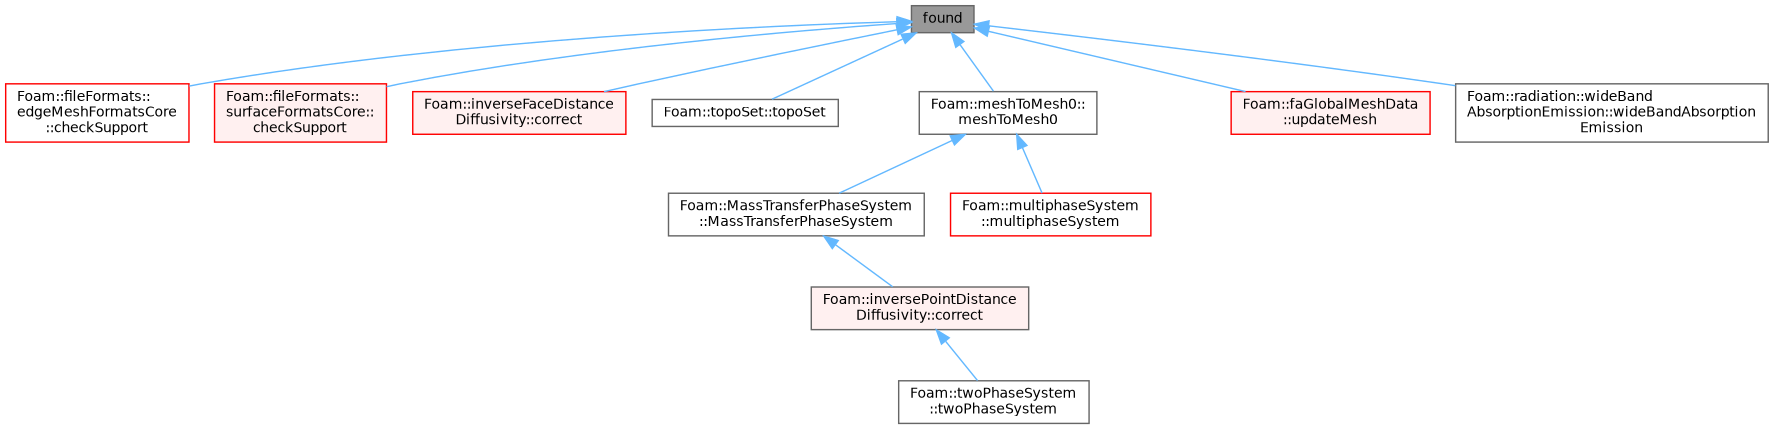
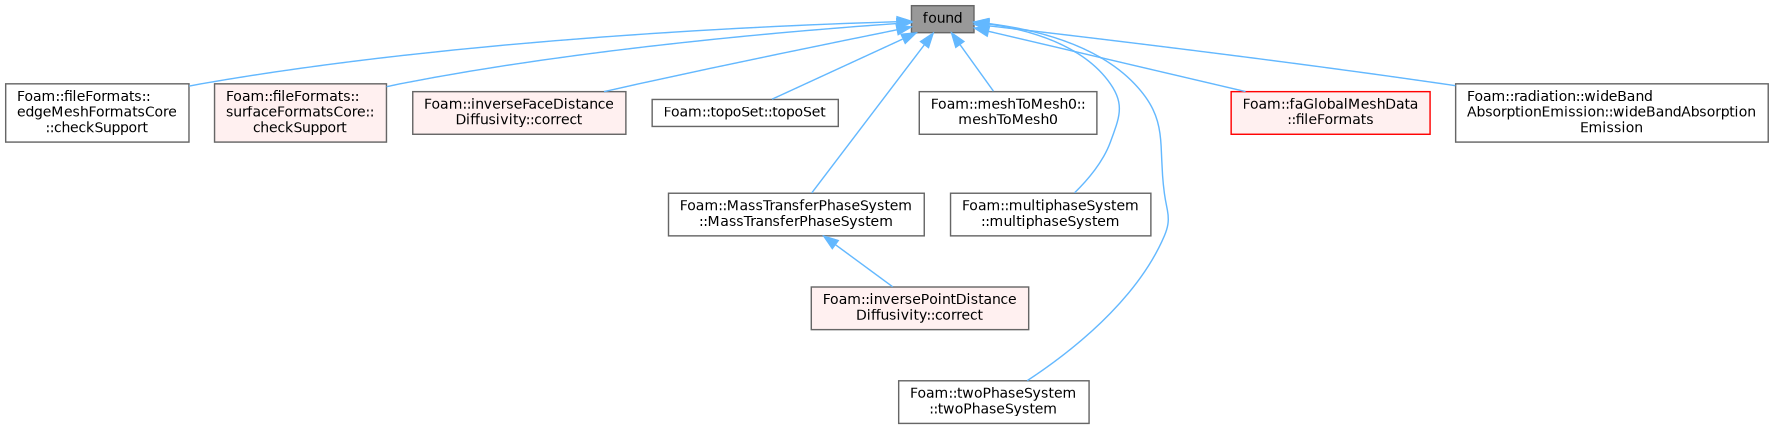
  digraph {
    rankdir=TB
    node [color=grey40 fillcolor=white fontname=Helvetica fontsize=10 shape=box style=filled]
    edge [color=steelblue1 dir=back fontname=Helvetica fontsize=10 labelfontname=Helvetica labelfontsize=10 style=solid]
    n1 [color=gray40 fillcolor=grey60 fontcolor=black height=0.2 label=found width=0.4]
-   n2 [color=red height=0.2 label="Foam::fileFormats::\ledgeMeshFormatsCore\l::checkSupport" width=0.4]
-   n3 [color=red fillcolor="#FFF0F0" height=0.2 label="Foam::fileFormats::\lsurfaceFormatsCore::\lcheckSupport" width=0.4]
-   n4 [color=red fillcolor="#FFF0F0" height=0.2 label="Foam::inverseFaceDistance\lDiffusivity::correct" width=0.4]
+   n2 [height=0.2 label="Foam::fileFormats::\ledgeMeshFormatsCore\l::checkSupport" width=0.4]
+   n3 [fillcolor="#FFF0F0" height=0.2 label="Foam::fileFormats::\lsurfaceFormatsCore::\lcheckSupport" width=0.4]
+   n4 [fillcolor="#FFF0F0" height=0.2 label="Foam::inverseFaceDistance\lDiffusivity::correct" width=0.4]
    n5 [height=0.2 label="Foam::topoSet::topoSet" width=0.4]
    n6 [height=0.2 label="Foam::MassTransferPhaseSystem\l::MassTransferPhaseSystem" width=0.4]
    n7 [height=0.2 label="Foam::meshToMesh0::\lmeshToMesh0" width=0.4]
-   n8 [color=red height=0.2 label="Foam::multiphaseSystem\l::multiphaseSystem" width=0.4]
+   n8 [height=0.2 label="Foam::multiphaseSystem\l::multiphaseSystem" width=0.4]
    n9 [height=0.2 label="Foam::twoPhaseSystem\l::twoPhaseSystem" width=0.4]
-   n10 [color=red fillcolor="#FFF0F0" height=0.2 label="Foam::faGlobalMeshData\l::updateMesh" width=0.4]
+   n10 [color=red fillcolor="#FFF0F0" height=0.2 label="Foam::faGlobalMeshData\l::fileFormats" width=0.4]
    n11 [height=0.2 label="Foam::radiation::wideBand\lAbsorptionEmission::wideBandAbsorption\lEmission" width=0.4]
    n12 [fillcolor="#FFF0F0" height=0.2 label="Foam::inversePointDistance\lDiffusivity::correct" width=0.4]
    n1 -> n2
    n1 -> n3
    n1 -> n4
    n1 -> n5
-   n7 -> n6
+   n1 -> n6
    n1 -> n7
-   n7 -> n8
-   n12 -> n9
+   n1 -> n8
+   n1 -> n9
    n1 -> n10
    n1 -> n11
    n6 -> n12
  }
